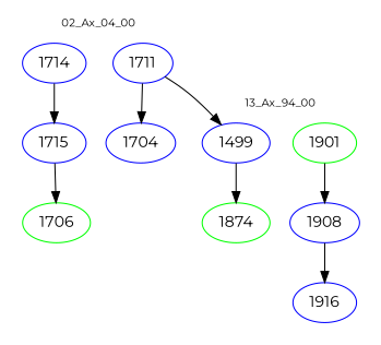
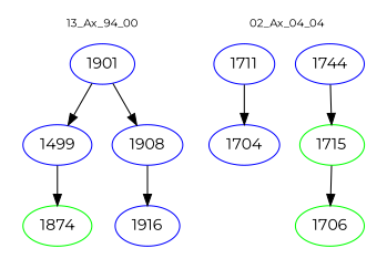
  digraph {
    fontname=Montserrat
    node [color=blue fontname=Montserrat]
    edge [color=black fontname=Montserrat]
-   n1 [color=green label=1901]
+   n1 [label=1901]
    n2 [label=1499]
    n3 [label=1908]
    n4 [color=green label=1874]
    n5 [label=1916]
-   n6 [label=1714]
+   n6 [label=1744]
    n7 [label=1711]
-   n8 [label=1715]
+   n8 [color=green label=1715]
    n9 [label=1704]
    n10 [color=green label=1706]
    subgraph cluster_1 {
      color=white
      fontsize=10
      label="13_Ax_94_00"
      n1
      n2
      n3
      n4
      n5
    }
    subgraph cluster_2 {
      color=white
      fontsize=10
-     label="02_Ax_04_00"
+     label="02_Ax_04_04"
      n6
      n7
      n8
      n9
      n10
    }
-   n7 -> n2
+   n1 -> n2
    n1 -> n3
    n2 -> n4
    n3 -> n5
    n6 -> n8
    n7 -> n9
    n8 -> n10
  }
